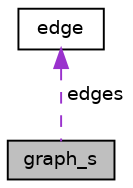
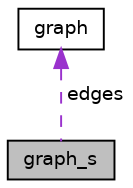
  digraph {
    node [color=black fontname=Helvetica fontsize=10 shape=record style=filled]
    n1 [fillcolor=grey75 fontcolor=black height=0.2 label=graph_s width=0.4]
-   n2 [fillcolor=white height=0.2 label="edge" width=0.4]
+   n2 [fillcolor=white height=0.2 label="graph" width=0.4]
    n2 -> n1 [color=darkorchid3 dir=back fontname=Helvetica fontsize=10 label=" edges" labelfontname=Helvetica labelfontsize=10 style=dashed]
  }
